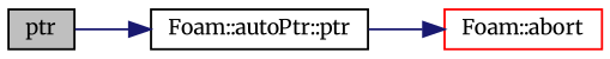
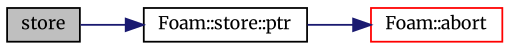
  digraph {
    fontname=Merriweather
    rankdir=LR
    node [color=black fontname=Merriweather fontsize=10 shape=record]
    edge [color=midnightblue fontname=Merriweather fontsize=10 labelfontname=Helvetica labelfontsize=10 style=solid]
-   n1 [fillcolor=grey75 fontcolor=black height=0.2 label=ptr style=filled width=0.4]
-   n2 [height=0.2 label="Foam::autoPtr::ptr" width=0.4]
+   n1 [fillcolor=grey75 fontcolor=black height=0.2 label=store style=filled width=0.4]
+   n2 [height=0.2 label="Foam::store::ptr" width=0.4]
    n3 [color=red height=0.2 label="Foam::abort" width=0.4]
    n1 -> n2
    n2 -> n3
  }
